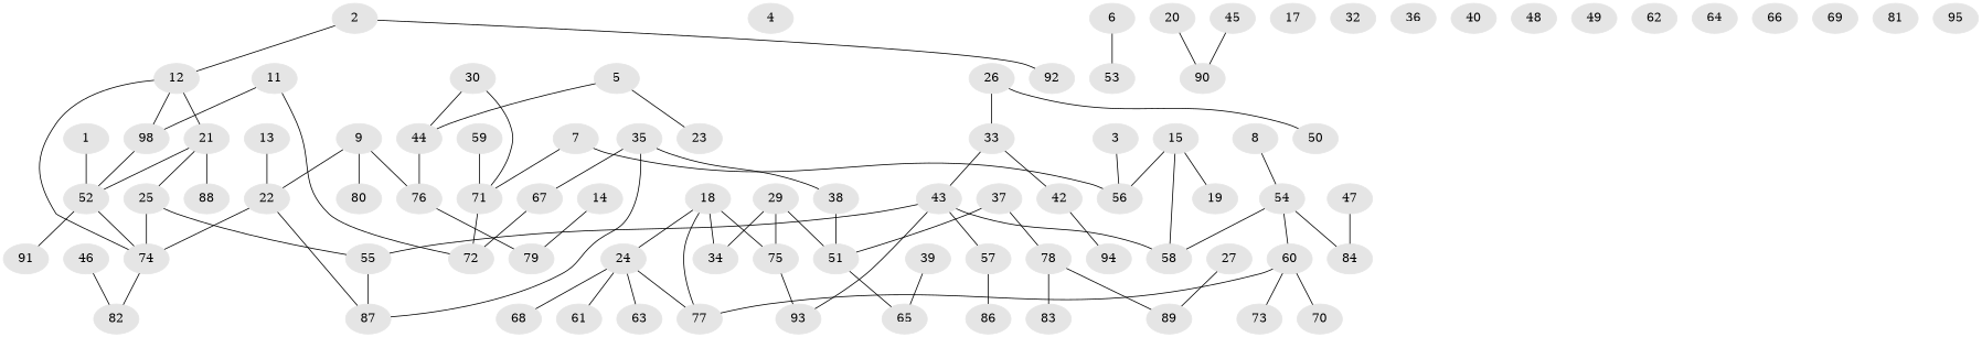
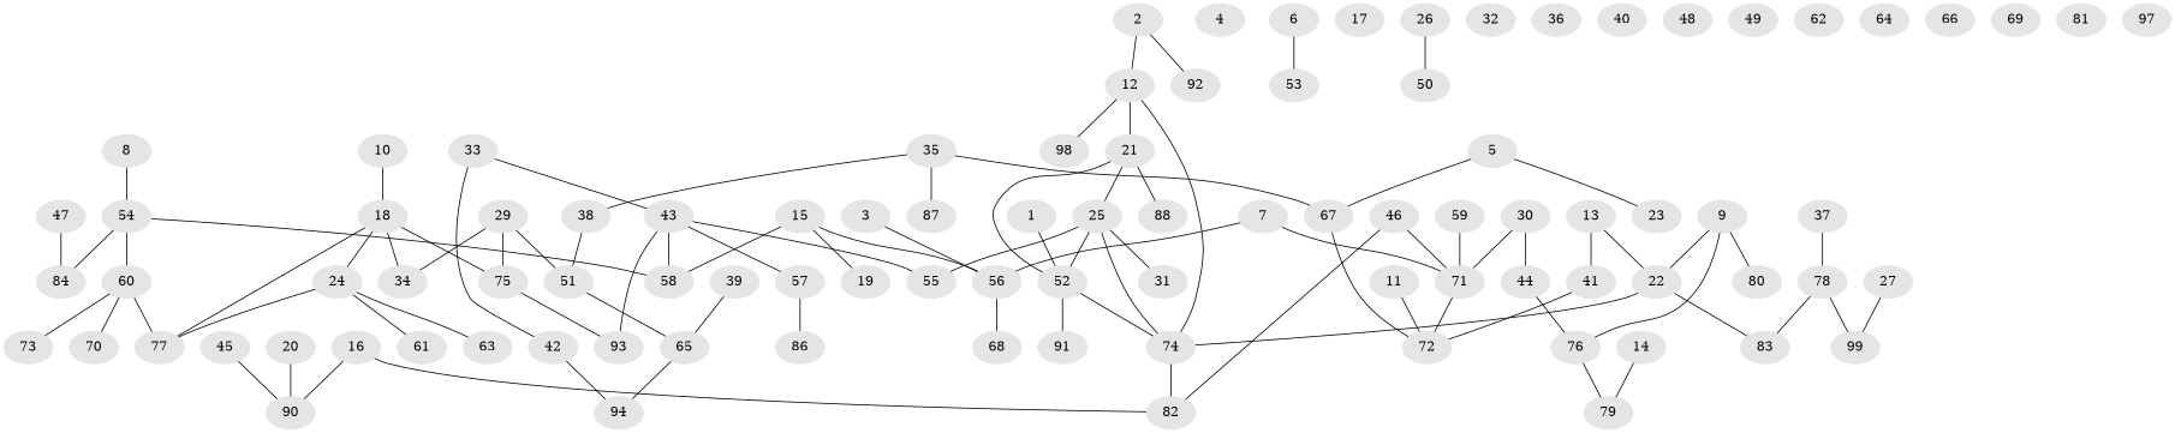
  graph {
    node [color=gray90 style=filled]
    1
    52
    74
    91
    2
    12
    92
    n8 [label=98]
    21
    3
    56
    68
    4
    5
    23
    67
    72
    6
    53
    7
    71
    8
    54
    58
    84
    60
    9
    22
    76
    80
    83
    79
+   10
    18
    24
    34
    75
    77
    11
    25
    88
    82
    13
+   41
    14
    15
    19
+   16
    90
    17
    61
    63
    93
    20
+   31
    55
    87
    26
    33
    50
    42
    43
    27
-   89
+   89 [label=99]
    29
    51
    65
    30
    44
    32
    94
    57
    35
    38
    36
    37
    78
    39
    40
    86
    45
    46
    47
    48
    49
    70
    73
    59
    62
    64
    66
    69
    81
-   95
+   95 [label=97]
    1 -- 52
    52 -- 74
    52 -- 91
    74 -- 82
    2 -- 12
    2 -- 92
    12 -- 74
    12 -- n8
    12 -- 21
    21 -- 52
    21 -- 25
    21 -- 88
    3 -- 56
-   24 -- 68
+   56 -- 68
    5 -- 23
-   5 -- 44
+   5 -- 67
    67 -- 72
    6 -- 53
    7 -- 56
    7 -- 71
    71 -- 72
    8 -- 54
    54 -- 58
    54 -- 84
    54 -- 60
    60 -- 77
    60 -- 70
    60 -- 73
    9 -- 22
    9 -- 76
    9 -- 80
    22 -- 74
-   22 -- 87
+   22 -- 83
    76 -- 79
+   10 -- 18
    18 -- 24
    18 -- 34
    18 -- 75
    18 -- 77
    24 -- 77
    24 -- 61
    24 -- 63
    75 -- 93
-   11 -- n8
    11 -- 72
-   n8 -- 52
+   25 -- 52
    25 -- 74
+   25 -- 31
    25 -- 55
    13 -- 22
+   13 -- 41
+   41 -- 72
    14 -- 79
    15 -- 56
    15 -- 58
    15 -- 19
+   16 -- 82
+   16 -- 90
    20 -- 90
-   55 -- 87
-   26 -- 33
    26 -- 50
    33 -- 42
    33 -- 43
    42 -- 94
    43 -- 58
    43 -- 93
    43 -- 55
    43 -- 57
    27 -- 89
    29 -- 34
    29 -- 75
    29 -- 51
    51 -- 65
+   65 -- 94
    30 -- 71
    30 -- 44
    44 -- 76
    57 -- 86
    35 -- 67
    35 -- 87
    35 -- 38
    38 -- 51
-   37 -- 51
    37 -- 78
    78 -- 83
    78 -- 89
    39 -- 65
    45 -- 90
+   46 -- 71
    46 -- 82
    47 -- 84
    59 -- 71
  }
